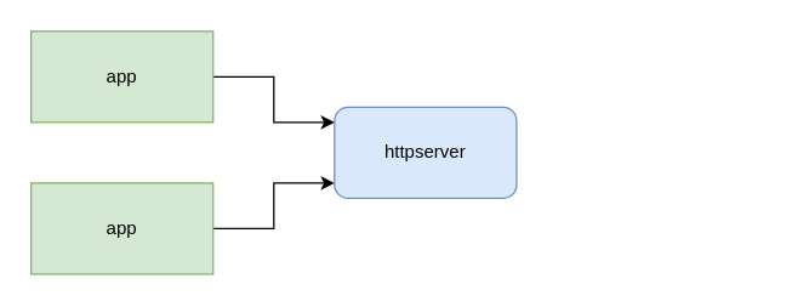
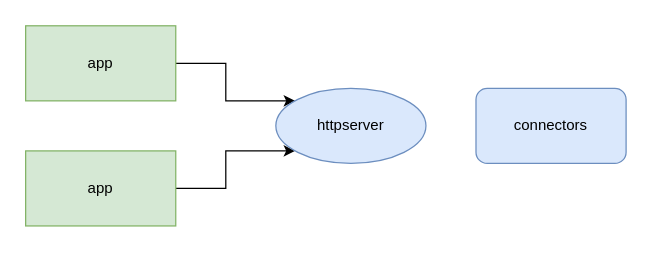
  <mxCell id="0" />
  <mxCell id="1" parent="0" />
  <mxCell id="2" style="edgeStyle=orthogonalEdgeStyle;rounded=0;orthogonalLoop=1;jettySize=auto;html=1;" parent="1" source="3" target="6" edge="1"><mxGeometry relative="1" as="geometry"><mxPoint x="210" y="90" as="targetPoint" /><Array as="points"><mxPoint x="180" y="50" /><mxPoint x="180" y="80" /></Array></mxGeometry></mxCell>
  <mxCell id="3" value="app" style="rounded=0;whiteSpace=wrap;html=1;fillColor=#d5e8d4;strokeColor=#82b366;" parent="1" vertex="1"><mxGeometry x="20" y="20" width="120" height="60" as="geometry" /></mxCell>
  <mxCell id="4" style="edgeStyle=orthogonalEdgeStyle;rounded=0;orthogonalLoop=1;jettySize=auto;html=1;" parent="1" source="5" target="6" edge="1"><mxGeometry relative="1" as="geometry"><Array as="points"><mxPoint x="180" y="150" /><mxPoint x="180" y="120" /></Array></mxGeometry></mxCell>
  <mxCell id="5" value="app" style="rounded=0;whiteSpace=wrap;html=1;fillColor=#d5e8d4;strokeColor=#82b366;" parent="1" vertex="1"><mxGeometry x="20" y="120" width="120" height="60" as="geometry" /></mxCell>
- <mxCell id="6" value="httpserver" style="rounded=1;whiteSpace=wrap;html=1;fillColor=#dae8fc;strokeColor=#6c8ebf;" parent="1" vertex="1"><mxGeometry x="220" y="70" width="120" height="60" as="geometry" /></mxCell>
+ <mxCell id="6" value="httpserver" style="ellipse;whiteSpace=wrap;html=1;fillColor=#dae8fc;strokeColor=#6c8ebf;" parent="1" vertex="1"><mxGeometry x="220" y="70" width="120" height="60" as="geometry" /></mxCell>
+ <mxCell id="7" value="connectors" style="rounded=1;whiteSpace=wrap;html=1;fillColor=#dae8fc;strokeColor=#6c8ebf;" parent="1" vertex="1"><mxGeometry x="380" y="70" width="120" height="60" as="geometry" /></mxCell>
